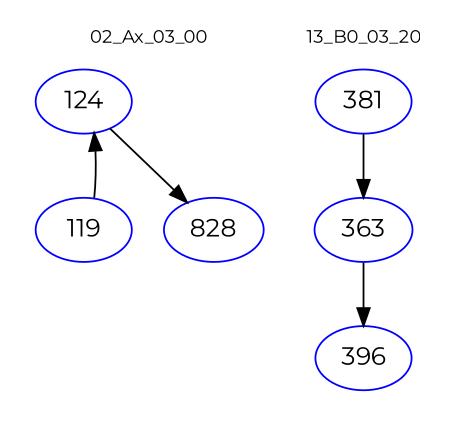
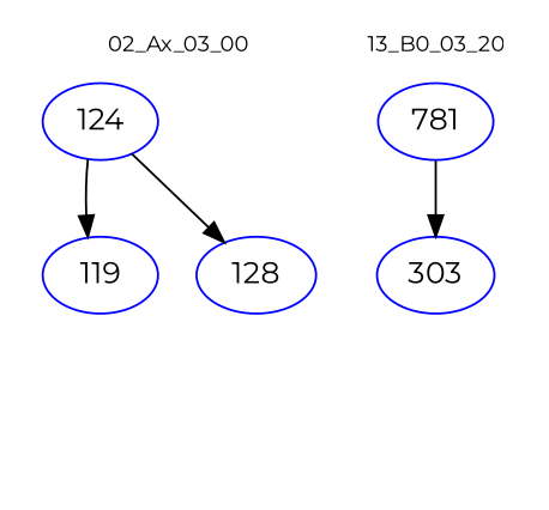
  digraph {
    fontname=Montserrat
    node [color=blue fontname=Montserrat]
    edge [color=black fontname=Montserrat]
    n1 [label=124]
    n2 [label=119]
-   n3 [label=828]
-   n4 [label=381]
-   n5 [label=363]
-   n6 [label=396]
+   n3 [label=128]
+   n4 [label=781]
+   n5 [label=303]
    subgraph cluster_1 {
      color=white
      fontsize=10
      label="02_Ax_03_00"
      n1
      n2
      n3
    }
    subgraph cluster_2 {
      color=white
      fontsize=10
      label="13_B0_03_20"
      n4
      n5
-     n6
    }
-   n2 -> n1
+   n1 -> n2
    n1 -> n3
    n4 -> n5
-   n5 -> n6
  }
